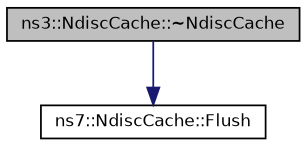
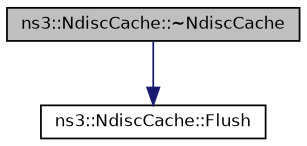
  digraph {
    rankdir=TB
    fontname="DejaVu Sans"
    node [color=black fontname="DejaVu Sans" fontsize=10 shape=record style=filled]
    n1 [fillcolor=grey75 fontcolor=black height=0.2 label="ns3::NdiscCache::~NdiscCache" width=0.4]
-   n2 [fillcolor=white height=0.2 label="ns7::NdiscCache::Flush" width=0.4]
+   n2 [fillcolor=white height=0.2 label="ns3::NdiscCache::Flush" width=0.4]
    n1 -> n2 [color=midnightblue fontname="DejaVu Sans" fontsize=10 labelfontname=Helvetica labelfontsize=10 style=solid]
  }
